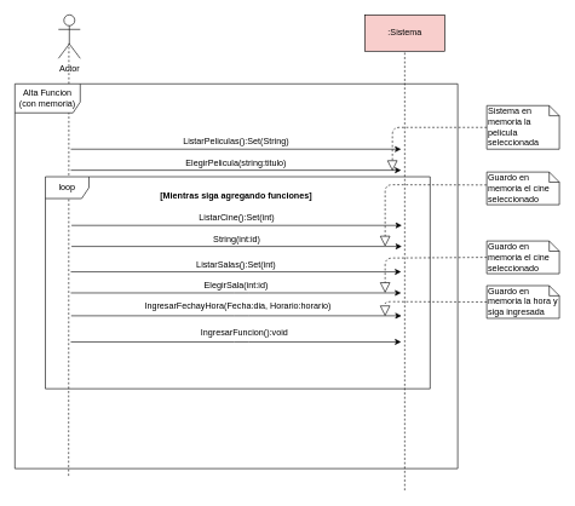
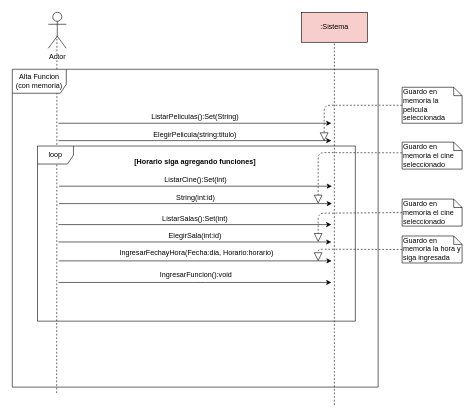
  <mxCell id="0" />
  <mxCell id="1" parent="0" />
  <mxCell id="2" value="Actor" style="shape=umlActor;verticalLabelPosition=bottom;labelBackgroundColor=#ffffff;verticalAlign=top;html=1;" vertex="1" parent="1"><mxGeometry x="80" y="20" width="30" height="60" as="geometry" /></mxCell>
  <mxCell id="3" value=":Sistema" style="html=1;fillColor=#f8cecc;" vertex="1" parent="1"><mxGeometry x="502" y="20" width="110" height="50" as="geometry" /></mxCell>
  <mxCell id="4" value="" style="endArrow=none;dashed=1;html=1;entryX=0.48;entryY=0.654;entryDx=0;entryDy=0;entryPerimeter=0;" edge="1" parent="1" target="2"><mxGeometry width="50" height="50" relative="1" as="geometry"><mxPoint x="94" y="655" as="sourcePoint" /><mxPoint x="97.429" y="44.571" as="targetPoint" /></mxGeometry></mxCell>
  <mxCell id="5" value="Alta Funcion (con memoria)" style="shape=umlFrame;whiteSpace=wrap;html=1;width=90;height=40;" vertex="1" parent="1"><mxGeometry x="20" y="115" width="610" height="530" as="geometry" /></mxCell>
  <mxCell id="6" value="" style="endArrow=none;dashed=1;html=1;entryX=0.5;entryY=1;entryDx=0;entryDy=0;" edge="1" parent="1" target="3"><mxGeometry width="50" height="50" relative="1" as="geometry"><mxPoint x="557" y="675" as="sourcePoint" /><mxPoint x="72" y="675" as="targetPoint" /><Array as="points" /></mxGeometry></mxCell>
  <mxCell id="7" value="" style="endArrow=classic;html=1;" edge="1" parent="1"><mxGeometry width="50" height="50" relative="1" as="geometry"><mxPoint x="97" y="205" as="sourcePoint" /><mxPoint x="552" y="205" as="targetPoint" /></mxGeometry></mxCell>
  <mxCell id="8" value="ListarPeliculas():Set(String)" style="text;html=1;strokeColor=none;fillColor=none;align=center;verticalAlign=middle;whiteSpace=wrap;rounded=0;" vertex="1" parent="1"><mxGeometry x="305" y="185" width="40" height="20" as="geometry" /></mxCell>
  <mxCell id="9" value="" style="endArrow=classic;html=1;" edge="1" parent="1"><mxGeometry width="50" height="50" relative="1" as="geometry"><mxPoint x="97" y="234" as="sourcePoint" /><mxPoint x="552" y="234" as="targetPoint" /></mxGeometry></mxCell>
  <mxCell id="10" value="ElegirPelicula(string:titulo)" style="text;html=1;strokeColor=none;fillColor=none;align=center;verticalAlign=middle;whiteSpace=wrap;rounded=0;" vertex="1" parent="1"><mxGeometry x="305" y="214" width="40" height="20" as="geometry" /></mxCell>
  <mxCell id="11" value="loop" style="shape=umlFrame;whiteSpace=wrap;html=1;" vertex="1" parent="1"><mxGeometry x="62" y="243" width="530" height="292" as="geometry" /></mxCell>
- <mxCell id="12" value="[Mientras siga agregando funciones]" style="text;align=center;fontStyle=1;verticalAlign=middle;spacingLeft=3;spacingRight=3;strokeColor=none;rotatable=0;points=[[0,0.5],[1,0.5]];portConstraint=eastwest;" vertex="1" parent="1"><mxGeometry x="205" y="255" width="240" height="26" as="geometry" /></mxCell>
+ <mxCell id="12" value="[Horario siga agregando funciones]" style="text;align=center;fontStyle=1;verticalAlign=middle;spacingLeft=3;spacingRight=3;strokeColor=none;rotatable=0;points=[[0,0.5],[1,0.5]];portConstraint=eastwest;" vertex="1" parent="1"><mxGeometry x="205" y="255" width="240" height="26" as="geometry" /></mxCell>
  <mxCell id="13" value="" style="endArrow=classic;html=1;" edge="1" parent="1"><mxGeometry width="50" height="50" relative="1" as="geometry"><mxPoint x="98" y="310" as="sourcePoint" /><mxPoint x="553" y="310" as="targetPoint" /></mxGeometry></mxCell>
  <mxCell id="14" value="ListarCine():Set(int)" style="text;html=1;strokeColor=none;fillColor=none;align=center;verticalAlign=middle;whiteSpace=wrap;rounded=0;" vertex="1" parent="1"><mxGeometry x="306" y="290" width="40" height="20" as="geometry" /></mxCell>
  <mxCell id="15" value="" style="endArrow=classic;html=1;" edge="1" parent="1"><mxGeometry width="50" height="50" relative="1" as="geometry"><mxPoint x="98" y="339" as="sourcePoint" /><mxPoint x="553" y="339" as="targetPoint" /><Array as="points"><mxPoint x="333" y="339" /></Array></mxGeometry></mxCell>
  <mxCell id="16" value="String(int:id)" style="text;html=1;strokeColor=none;fillColor=none;align=center;verticalAlign=middle;whiteSpace=wrap;rounded=0;" vertex="1" parent="1"><mxGeometry x="306" y="319" width="40" height="20" as="geometry" /></mxCell>
  <mxCell id="17" value="" style="endArrow=classic;html=1;" edge="1" parent="1"><mxGeometry width="50" height="50" relative="1" as="geometry"><mxPoint x="97" y="374" as="sourcePoint" /><mxPoint x="552" y="374" as="targetPoint" /></mxGeometry></mxCell>
  <mxCell id="18" value="ListarSalas():Set(int)" style="text;html=1;strokeColor=none;fillColor=none;align=center;verticalAlign=middle;whiteSpace=wrap;rounded=0;" vertex="1" parent="1"><mxGeometry x="305" y="354" width="40" height="20" as="geometry" /></mxCell>
  <mxCell id="19" value="" style="endArrow=classic;html=1;" edge="1" parent="1"><mxGeometry width="50" height="50" relative="1" as="geometry"><mxPoint x="97" y="403" as="sourcePoint" /><mxPoint x="552" y="403" as="targetPoint" /><Array as="points"><mxPoint x="332" y="403" /></Array></mxGeometry></mxCell>
  <mxCell id="20" value="ElegirSala(int:id)" style="text;html=1;strokeColor=none;fillColor=none;align=center;verticalAlign=middle;whiteSpace=wrap;rounded=0;" vertex="1" parent="1"><mxGeometry x="305" y="383" width="40" height="20" as="geometry" /></mxCell>
  <mxCell id="21" value="" style="endArrow=classic;html=1;" edge="1" parent="1"><mxGeometry width="50" height="50" relative="1" as="geometry"><mxPoint x="97.5" y="434.5" as="sourcePoint" /><mxPoint x="552.5" y="434.5" as="targetPoint" /><Array as="points"><mxPoint x="332.5" y="434.5" /></Array></mxGeometry></mxCell>
  <mxCell id="22" value="IngresarFechayHora(Fecha:dia, Horario:horario)" style="text;html=1;strokeColor=none;fillColor=none;align=center;verticalAlign=middle;whiteSpace=wrap;rounded=0;" vertex="1" parent="1"><mxGeometry x="196.5" y="412" width="261" height="20" as="geometry" /></mxCell>
  <mxCell id="23" value="" style="endArrow=classic;html=1;" edge="1" parent="1"><mxGeometry width="50" height="50" relative="1" as="geometry"><mxPoint x="97" y="470.5" as="sourcePoint" /><mxPoint x="552" y="470.5" as="targetPoint" /><Array as="points"><mxPoint x="332" y="470.5" /></Array></mxGeometry></mxCell>
- <mxCell id="24" value="IngresarFuncion():void" style="text;html=1;strokeColor=none;fillColor=none;align=center;verticalAlign=middle;whiteSpace=wrap;rounded=0;" vertex="1" parent="1"><mxGeometry x="206" y="448" width="261" height="20" as="geometry" /></mxCell>
- <mxCell id="25" value="Sistema en memoria la pelicula seleccionada" style="shape=note;whiteSpace=wrap;html=1;size=14;verticalAlign=top;align=left;spacingTop=-6;" vertex="1" parent="1"><mxGeometry x="670" y="145" width="100" height="60" as="geometry" /></mxCell>
+ <mxCell id="24" value="IngresarFuncion():void" style="text;html=1;strokeColor=none;fillColor=none;align=center;verticalAlign=middle;whiteSpace=wrap;rounded=0;" vertex="1" parent="1"><mxGeometry x="196" y="448" width="261" height="20" as="geometry" /></mxCell>
+ <mxCell id="25" value="Guardo en memoria la pelicula seleccionada" style="shape=note;whiteSpace=wrap;html=1;size=14;verticalAlign=top;align=left;spacingTop=-6;" vertex="1" parent="1"><mxGeometry x="670" y="145" width="100" height="60" as="geometry" /></mxCell>
  <mxCell id="26" value="" style="endArrow=block;dashed=1;endFill=0;endSize=12;html=1;exitX=0;exitY=0.5;exitDx=0;exitDy=0;exitPerimeter=0;" edge="1" parent="1" source="25"><mxGeometry width="160" relative="1" as="geometry"><mxPoint x="660" y="177" as="sourcePoint" /><mxPoint x="540" y="235" as="targetPoint" /><Array as="points"><mxPoint x="540" y="175" /></Array></mxGeometry></mxCell>
  <mxCell id="27" value="Guardo en memoria el cine seleccionado" style="shape=note;whiteSpace=wrap;html=1;size=14;verticalAlign=top;align=left;spacingTop=-6;" vertex="1" parent="1"><mxGeometry x="670" y="236.5" width="100" height="45" as="geometry" /></mxCell>
  <mxCell id="28" value="" style="endArrow=block;dashed=1;endFill=0;endSize=12;html=1;exitX=-0.003;exitY=0.396;exitDx=0;exitDy=0;exitPerimeter=0;" edge="1" parent="1" source="27"><mxGeometry width="160" relative="1" as="geometry"><mxPoint x="650" y="256" as="sourcePoint" /><mxPoint x="530" y="339" as="targetPoint" /><Array as="points"><mxPoint x="530" y="254" /></Array></mxGeometry></mxCell>
  <mxCell id="29" value="Guardo en memoria el cine seleccionado" style="shape=note;whiteSpace=wrap;html=1;size=14;verticalAlign=top;align=left;spacingTop=-6;" vertex="1" parent="1"><mxGeometry x="670" y="331.5" width="100" height="45" as="geometry" /></mxCell>
  <mxCell id="30" value="" style="endArrow=block;dashed=1;endFill=0;endSize=12;html=1;exitX=0;exitY=0.5;exitDx=0;exitDy=0;exitPerimeter=0;" edge="1" parent="1" source="29"><mxGeometry width="160" relative="1" as="geometry"><mxPoint x="650" y="320" as="sourcePoint" /><mxPoint x="530" y="403" as="targetPoint" /><Array as="points"><mxPoint x="530" y="355" /></Array></mxGeometry></mxCell>
  <mxCell id="31" value="Guardo en memoria la hora y siga ingresada" style="shape=note;whiteSpace=wrap;html=1;size=14;verticalAlign=top;align=left;spacingTop=-6;" vertex="1" parent="1"><mxGeometry x="670" y="393" width="100" height="45" as="geometry" /></mxCell>
  <mxCell id="32" value="" style="endArrow=block;dashed=1;endFill=0;endSize=12;html=1;exitX=0;exitY=0.5;exitDx=0;exitDy=0;exitPerimeter=0;" edge="1" parent="1" source="31"><mxGeometry width="160" relative="1" as="geometry"><mxPoint x="650" y="355.5" as="sourcePoint" /><mxPoint x="530" y="435" as="targetPoint" /><Array as="points"><mxPoint x="530" y="415" /></Array></mxGeometry></mxCell>
